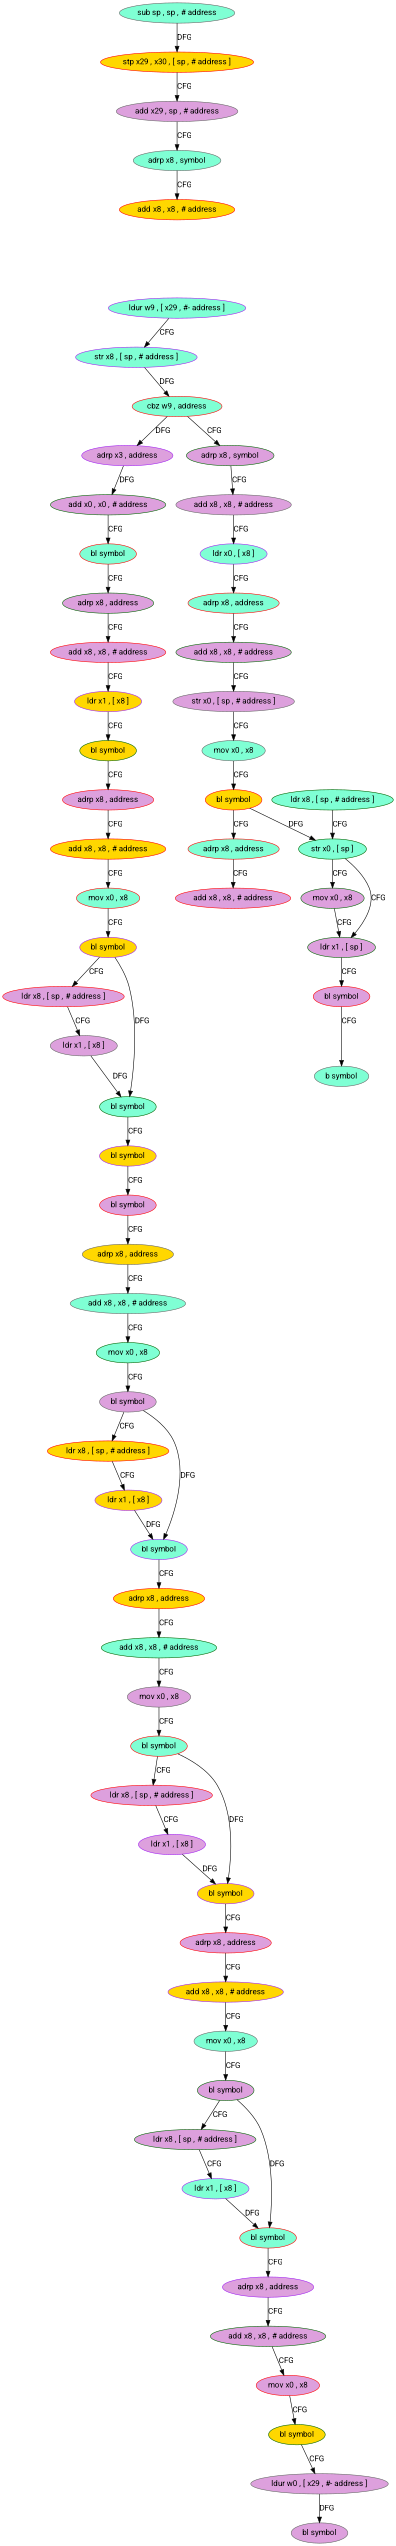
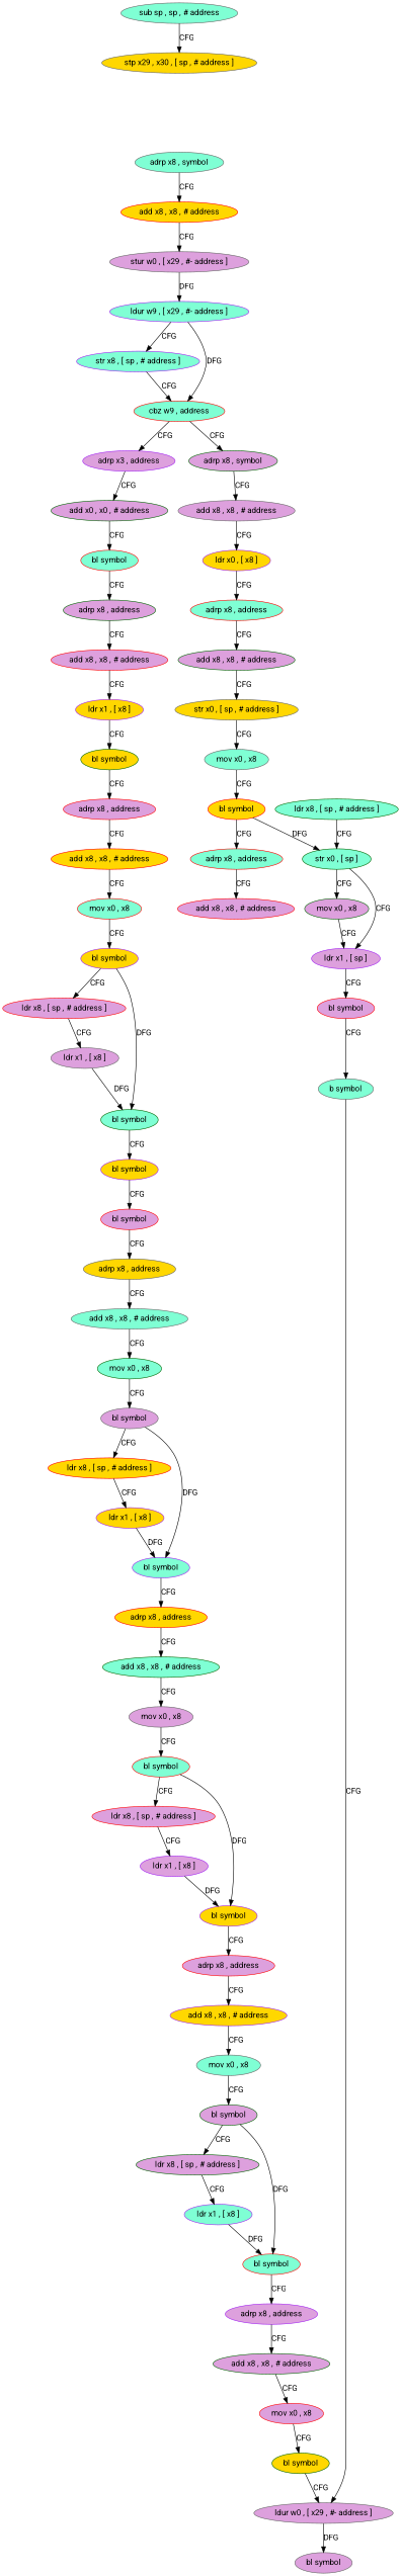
  digraph {
    fontname=Roboto
    node [color=red fillcolor=plum fontname=Roboto style=filled]
    edge [fontname=Roboto]
    n1 [color=gray40 fillcolor=aquamarine label="sub sp , sp , # address"]
-   n2 [fillcolor=gold label="stp x29 , x30 , [ sp , # address ]"]
-   n3 [color=gray40 label="add x29 , sp , # address"]
+   n2 [color=gray40 fillcolor=gold label="stp x29 , x30 , [ sp , # address ]"]
    n4 [color=gray40 fillcolor=aquamarine label="adrp x8 , symbol"]
    n5 [fillcolor=gold label="add x8 , x8 , # address"]
+   n6 [color=gray40 label="stur w0 , [ x29 , #- address ]"]
    n7 [color=purple fillcolor=aquamarine label="ldur w9 , [ x29 , #- address ]"]
    n8 [color=purple fillcolor=aquamarine label="str x8 , [ sp , # address ]"]
    n9 [fillcolor=aquamarine label="cbz w9 , address"]
    n10 [color=gray40 label="ldur w0 , [ x29 , #- address ]"]
    n11 [color=gray40 label="bl symbol"]
    n12 [color=purple label="adrp x3 , address"]
    n13 [color=darkgreen label="adrp x8 , symbol"]
    n14 [color=darkgreen label="add x0 , x0 , # address"]
    n15 [color=gray40 label="add x8 , x8 , # address"]
    n16 [fillcolor=aquamarine label="bl symbol"]
-   n17 [color=purple fillcolor=aquamarine label="ldr x0 , [ x8 ]"]
+   n17 [color=purple fillcolor=gold label="ldr x0 , [ x8 ]"]
    n18 [color=darkgreen label="adrp x8 , address"]
    n19 [label="add x8 , x8 , # address"]
    n20 [color=purple fillcolor=gold label="ldr x1 , [ x8 ]"]
    n21 [color=darkgreen fillcolor=gold label="bl symbol"]
    n22 [label="adrp x8 , address"]
    n23 [fillcolor=gold label="add x8 , x8 , # address"]
    n24 [fillcolor=aquamarine label="mov x0 , x8"]
    n25 [color=purple fillcolor=gold label="bl symbol"]
    n26 [label="ldr x8 , [ sp , # address ]"]
    n27 [color=darkgreen fillcolor=aquamarine label="bl symbol"]
    n28 [color=gray40 label="ldr x1 , [ x8 ]"]
    n29 [color=purple fillcolor=gold label="bl symbol"]
    n30 [label="bl symbol"]
    n31 [color=gray40 fillcolor=gold label="adrp x8 , address"]
    n32 [color=gray40 fillcolor=aquamarine label="add x8 , x8 , # address"]
    n33 [color=darkgreen fillcolor=aquamarine label="mov x0 , x8"]
    n34 [color=gray40 label="bl symbol"]
    n35 [fillcolor=gold label="ldr x8 , [ sp , # address ]"]
    n36 [color=purple fillcolor=aquamarine label="bl symbol"]
    n37 [color=purple fillcolor=gold label="ldr x1 , [ x8 ]"]
    n38 [fillcolor=gold label="adrp x8 , address"]
    n39 [color=darkgreen fillcolor=aquamarine label="add x8 , x8 , # address"]
    n40 [color=gray40 label="mov x0 , x8"]
    n41 [fillcolor=aquamarine label="bl symbol"]
    n42 [label="ldr x8 , [ sp , # address ]"]
    n43 [color=purple fillcolor=gold label="bl symbol"]
    n44 [color=purple label="ldr x1 , [ x8 ]"]
    n45 [label="adrp x8 , address"]
    n46 [color=purple fillcolor=gold label="add x8 , x8 , # address"]
    n47 [color=gray40 fillcolor=aquamarine label="mov x0 , x8"]
    n48 [color=darkgreen label="bl symbol"]
    n49 [color=darkgreen label="ldr x8 , [ sp , # address ]"]
    n50 [fillcolor=aquamarine label="bl symbol"]
    n51 [color=purple fillcolor=aquamarine label="ldr x1 , [ x8 ]"]
    n52 [color=purple label="adrp x8 , address"]
    n53 [color=darkgreen label="add x8 , x8 , # address"]
    n54 [label="mov x0 , x8"]
    n55 [color=darkgreen fillcolor=gold label="bl symbol"]
    n56 [fillcolor=aquamarine label="adrp x8 , address"]
    n57 [color=darkgreen label="add x8 , x8 , # address"]
-   n58 [color=gray40 label="str x0 , [ sp , # address ]"]
+   n58 [color=gray40 fillcolor=gold label="str x0 , [ sp , # address ]"]
    n59 [color=gray40 fillcolor=aquamarine label="mov x0 , x8"]
    n60 [fillcolor=gold label="bl symbol"]
    n61 [fillcolor=aquamarine label="adrp x8 , address"]
    n62 [color=darkgreen fillcolor=aquamarine label="str x0 , [ sp ]"]
    n63 [label="add x8 , x8 , # address"]
    n64 [color=darkgreen label="mov x0 , x8"]
-   n65 [color=darkgreen label="ldr x1 , [ sp ]"]
+   n65 [color=purple label="ldr x1 , [ sp ]"]
    n66 [color=darkgreen fillcolor=aquamarine label="ldr x8 , [ sp , # address ]"]
    n67 [label="bl symbol"]
    n68 [color=gray40 fillcolor=aquamarine label="b symbol"]
-   n1 -> n2 [label=DFG]
-   n2 -> n3 [label=CFG]
-   n3 -> n4 [label=CFG]
+   n1 -> n2 [label=CFG]
    n4 -> n5 [label=CFG]
+   n5 -> n6 [label=CFG]
+   n6 -> n7 [label=DFG]
    n7 -> n8 [label=CFG]
-   n8 -> n9 [label=DFG]
-   n9 -> n12 [label=DFG]
+   n7 -> n9 [label=DFG]
+   n8 -> n9 [label=CFG]
+   n9 -> n12 [label=CFG]
    n9 -> n13 [label=CFG]
    n10 -> n11 [label=DFG]
-   n12 -> n14 [label=DFG]
+   n12 -> n14 [label=CFG]
    n13 -> n15 [label=CFG]
    n14 -> n16 [label=CFG]
    n15 -> n17 [label=CFG]
    n16 -> n18 [label=CFG]
    n17 -> n56 [label=CFG]
    n18 -> n19 [label=CFG]
    n19 -> n20 [label=CFG]
    n20 -> n21 [label=CFG]
    n21 -> n22 [label=CFG]
    n22 -> n23 [label=CFG]
    n23 -> n24 [label=CFG]
    n24 -> n25 [label=CFG]
    n25 -> n26 [label=CFG]
    n25 -> n27 [label=DFG]
    n26 -> n28 [label=CFG]
    n27 -> n29 [label=CFG]
    n28 -> n27 [label=DFG]
    n29 -> n30 [label=CFG]
    n30 -> n31 [label=CFG]
    n31 -> n32 [label=CFG]
    n32 -> n33 [label=CFG]
    n33 -> n34 [label=CFG]
    n34 -> n35 [label=CFG]
    n34 -> n36 [label=DFG]
    n35 -> n37 [label=CFG]
    n36 -> n38 [label=CFG]
    n37 -> n36 [label=DFG]
    n38 -> n39 [label=CFG]
    n39 -> n40 [label=CFG]
    n40 -> n41 [label=CFG]
    n41 -> n42 [label=CFG]
    n41 -> n43 [label=DFG]
    n42 -> n44 [label=CFG]
    n43 -> n45 [label=CFG]
    n44 -> n43 [label=DFG]
    n45 -> n46 [label=CFG]
    n46 -> n47 [label=CFG]
    n47 -> n48 [label=CFG]
    n48 -> n49 [label=CFG]
    n48 -> n50 [label=DFG]
    n49 -> n51 [label=CFG]
    n50 -> n52 [label=CFG]
    n51 -> n50 [label=DFG]
    n52 -> n53 [label=CFG]
    n53 -> n54 [label=CFG]
    n54 -> n55 [label=CFG]
    n55 -> n10 [label=CFG]
    n56 -> n57 [label=CFG]
    n57 -> n58 [label=CFG]
    n58 -> n59 [label=CFG]
    n59 -> n60 [label=CFG]
    n60 -> n61 [label=CFG]
    n60 -> n62 [label=DFG]
    n61 -> n63 [label=CFG]
    n62 -> n64 [label=CFG]
    n62 -> n65 [label=CFG]
    n64 -> n65 [label=CFG]
    n65 -> n67 [label=CFG]
    n66 -> n62 [label=CFG]
    n67 -> n68 [label=CFG]
+   n68 -> n10 [label=CFG]
  }
